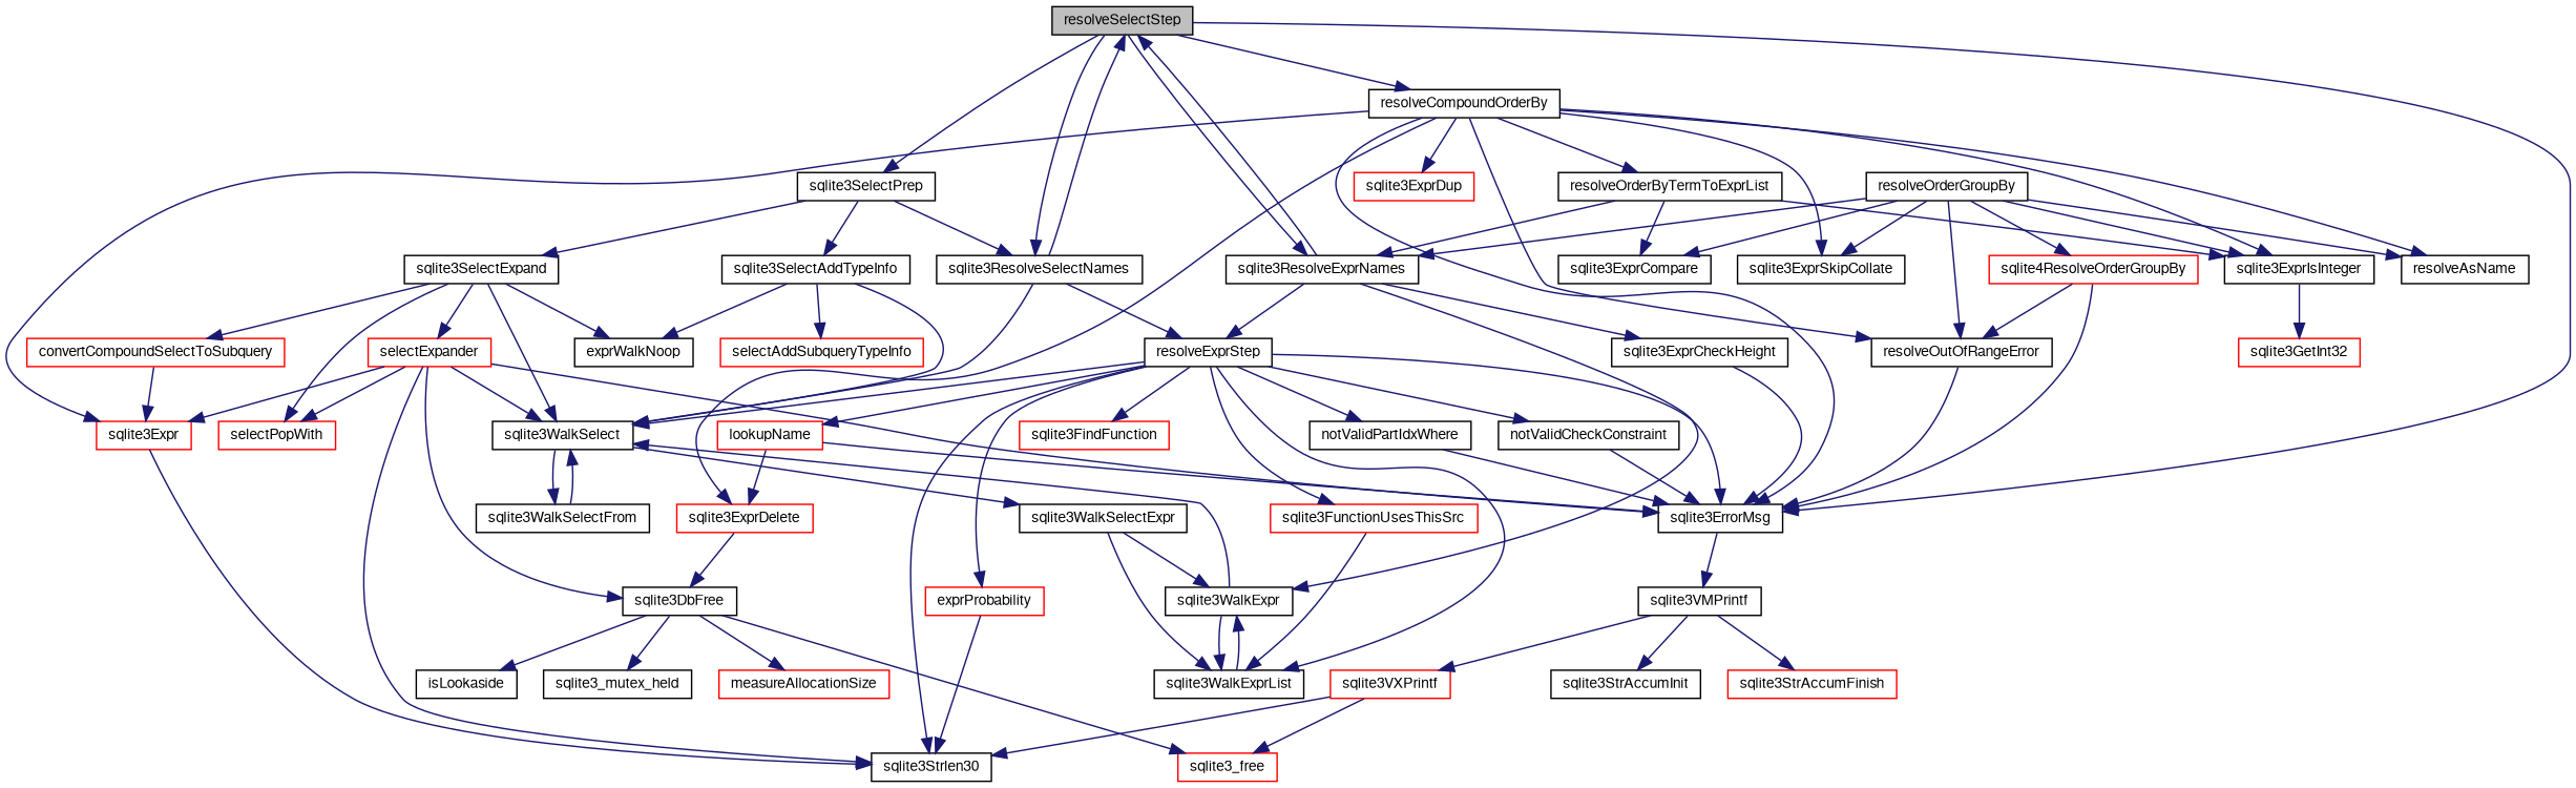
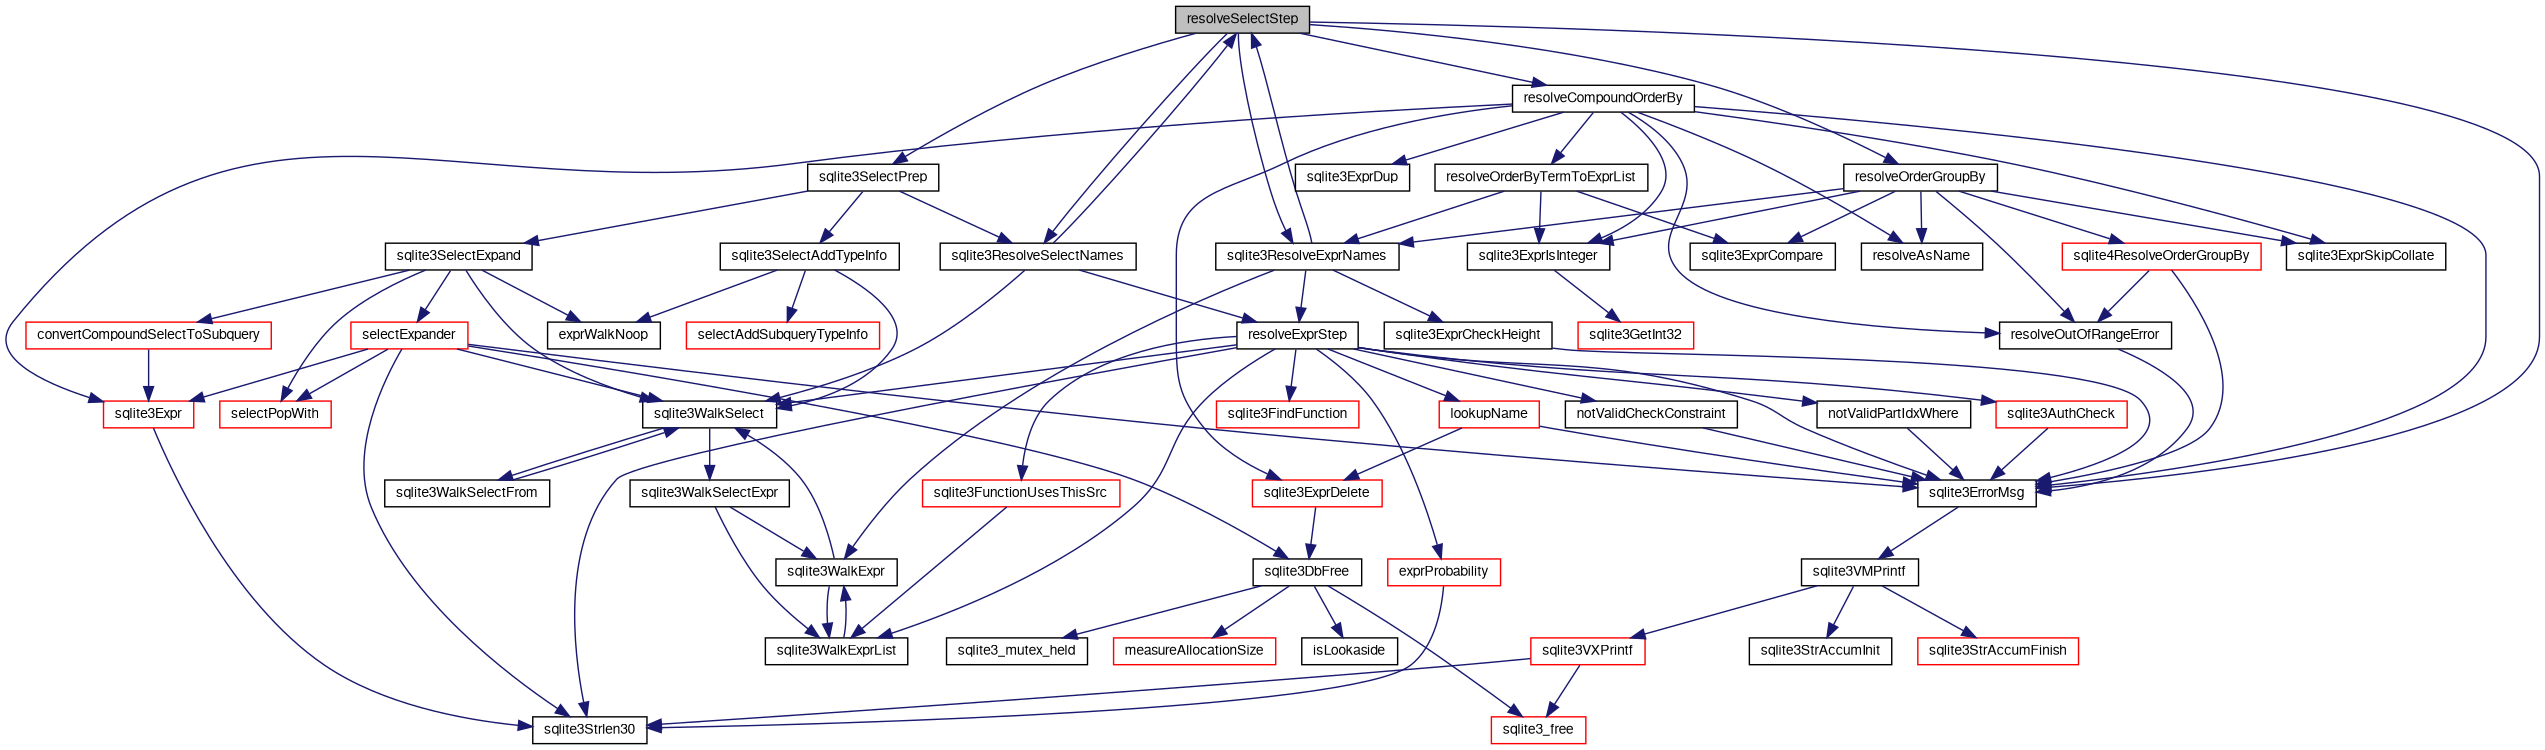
  digraph {
    rankdir=TB
    node [color=black fillcolor=white fontname=FreeSans fontsize=10 shape=record style=filled]
    edge [color=midnightblue fontname=FreeSans fontsize=10 labelfontname=FreeSans labelfontsize=10 style=solid]
    n1 [fillcolor=grey75 fontcolor=black height=0.2 label=resolveSelectStep width=0.4]
    n2 [height=0.2 label=sqlite3SelectPrep width=0.4]
    n3 [height=0.2 label=sqlite3ErrorMsg width=0.4]
    n4 [height=0.2 label=sqlite3ResolveSelectNames width=0.4]
    n5 [height=0.2 label=sqlite3ResolveExprNames width=0.4]
    n6 [height=0.2 label=resolveOrderGroupBy width=0.4]
    n7 [height=0.2 label=resolveCompoundOrderBy width=0.4]
    n8 [height=0.2 label=sqlite3SelectExpand width=0.4]
    n9 [height=0.2 label=sqlite3SelectAddTypeInfo width=0.4]
    n10 [height=0.2 label=sqlite3VMPrintf width=0.4]
    n11 [height=0.2 label=sqlite3WalkSelect width=0.4]
    n12 [height=0.2 label=resolveExprStep width=0.4]
    n13 [height=0.2 label=sqlite3WalkExpr width=0.4]
    n14 [height=0.2 label=sqlite3ExprCheckHeight width=0.4]
    n15 [height=0.2 label=sqlite3ExprSkipCollate width=0.4]
    n16 [height=0.2 label=resolveAsName width=0.4]
    n17 [height=0.2 label=sqlite3ExprIsInteger width=0.4]
    n18 [height=0.2 label=resolveOutOfRangeError width=0.4]
    n19 [height=0.2 label=sqlite3ExprCompare width=0.4]
    n20 [color=red height=0.2 label=sqlite4ResolveOrderGroupBy width=0.4]
    n21 [color=red height=0.2 label=sqlite3Expr width=0.4]
    n22 [color=red height=0.2 label=sqlite3ExprDelete width=0.4]
-   n23 [color=red height=0.2 label=sqlite3ExprDup width=0.4]
+   n23 [height=0.2 label=sqlite3ExprDup width=0.4]
    n24 [height=0.2 label=resolveOrderByTermToExprList width=0.4]
    n25 [height=0.2 label=exprWalkNoop width=0.4]
    n26 [color=red height=0.2 label=convertCompoundSelectToSubquery width=0.4]
    n27 [color=red height=0.2 label=selectExpander width=0.4]
    n28 [color=red height=0.2 label=selectPopWith width=0.4]
    n29 [color=red height=0.2 label=selectAddSubqueryTypeInfo width=0.4]
    n30 [height=0.2 label=sqlite3WalkSelectExpr width=0.4]
    n31 [height=0.2 label=sqlite3WalkSelectFrom width=0.4]
    n32 [height=0.2 label=sqlite3Strlen30 width=0.4]
    n33 [height=0.2 label=sqlite3DbFree width=0.4]
    n34 [height=0.2 label=sqlite3WalkExprList width=0.4]
    n35 [color=red height=0.2 label=sqlite3_free width=0.4]
    n36 [height=0.2 label=sqlite3_mutex_held width=0.4]
    n37 [color=red height=0.2 label=measureAllocationSize width=0.4]
    n38 [height=0.2 label=isLookaside width=0.4]
    n39 [height=0.2 label=sqlite3StrAccumInit width=0.4]
    n40 [color=red height=0.2 label=sqlite3VXPrintf width=0.4]
    n41 [color=red height=0.2 label=sqlite3StrAccumFinish width=0.4]
    n42 [color=red height=0.2 label=lookupName width=0.4]
    n43 [height=0.2 label=notValidPartIdxWhere width=0.4]
    n44 [color=red height=0.2 label=sqlite3FindFunction width=0.4]
    n45 [color=red height=0.2 label=exprProbability width=0.4]
+   n46 [color=red height=0.2 label=sqlite3AuthCheck width=0.4]
    n47 [color=red height=0.2 label=sqlite3FunctionUsesThisSrc width=0.4]
    n48 [height=0.2 label=notValidCheckConstraint width=0.4]
    n49 [color=red height=0.2 label=sqlite3GetInt32 width=0.4]
    n1 -> n2
    n1 -> n3
    n1 -> n4
    n1 -> n5
+   n1 -> n6
    n1 -> n7
    n2 -> n4
    n2 -> n8
    n2 -> n9
    n3 -> n10
    n4 -> n1
    n4 -> n11
    n4 -> n12
    n5 -> n1
    n5 -> n12
    n5 -> n13
    n5 -> n14
    n6 -> n5
    n6 -> n15
    n6 -> n16
    n6 -> n17
    n6 -> n18
    n6 -> n19
    n6 -> n20
    n7 -> n3
    n7 -> n15
    n7 -> n16
    n7 -> n17
    n7 -> n18
    n7 -> n21
    n7 -> n22
    n7 -> n23
    n7 -> n24
    n8 -> n11
    n8 -> n25
    n8 -> n26
    n8 -> n27
    n8 -> n28
    n9 -> n11
    n9 -> n25
    n9 -> n29
    n10 -> n39
    n10 -> n40
    n10 -> n41
    n11 -> n30
    n11 -> n31
    n12 -> n3
    n12 -> n11
    n12 -> n32
    n12 -> n34
    n12 -> n42
    n12 -> n43
    n12 -> n44
    n12 -> n45
+   n12 -> n46
    n12 -> n47
    n12 -> n48
    n13 -> n11
    n13 -> n34
    n14 -> n3
    n17 -> n49
    n18 -> n3
    n20 -> n3
    n20 -> n18
    n21 -> n32
    n22 -> n33
    n24 -> n5
    n24 -> n17
    n24 -> n19
    n26 -> n21
    n27 -> n3
    n27 -> n11
    n27 -> n21
    n27 -> n28
    n27 -> n32
    n27 -> n33
    n30 -> n13
    n30 -> n34
    n31 -> n11
    n33 -> n35
    n33 -> n36
    n33 -> n37
    n33 -> n38
    n34 -> n13
    n40 -> n32
    n40 -> n35
    n42 -> n3
    n42 -> n22
    n43 -> n3
    n45 -> n32
+   n46 -> n3
    n47 -> n34
    n48 -> n3
  }
